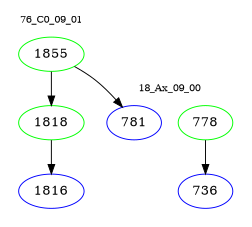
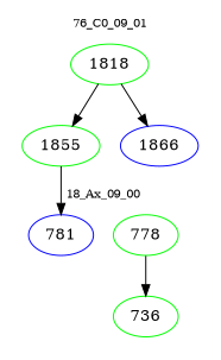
  digraph {
    node [color=green]
    edge [color=black]
    n1 [label=778]
-   n2 [color=blue label=736]
+   n2 [label=736]
    n3 [color=blue label=781]
    n4 [label=1855]
    n5 [label=1818]
-   n6 [color=blue label=1816]
+   n6 [color=blue label=1866]
    subgraph cluster_1 {
      color=white
      fontsize=10
      label="18_Ax_09_00"
      n1
      n2
      n3
    }
    subgraph cluster_2 {
      color=white
      fontsize=10
      label="76_C0_09_01"
      n4
      n5
      n6
    }
    n1 -> n2
    n4 -> n3
-   n4 -> n5
+   n5 -> n4
    n5 -> n6
  }
